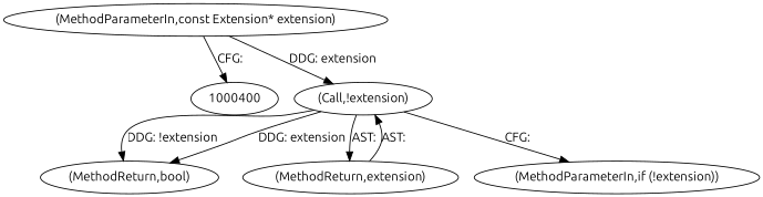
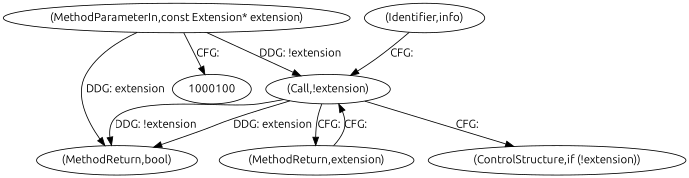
  digraph {
    fontname=Ubuntu
    node [fontname=Ubuntu]
    edge [fontname=Ubuntu]
    n1 [label="(MethodParameterIn,const Extension* extension)"]
    n2 [label="(Call,!extension)"]
    n3 [label="(MethodReturn,bool)"]
-   1000100 [label=1000400]
+   1000100
    n5 [label="(MethodReturn,extension)"]
-   n6 [label="(MethodParameterIn,if (!extension))"]
-   n1 -> n2 [label="DDG: extension"]
+   n6 [label="(ControlStructure,if (!extension))"]
+   n7 [label="(Identifier,info)"]
+   n1 -> n2 [label="DDG: !extension"]
+   n1 -> n3 [label="DDG: extension"]
    n1 -> 1000100 [label="CFG: "]
    n2 -> n3 [label="DDG: extension"]
    n2 -> n3 [label="DDG: !extension"]
-   n2 -> n5 [label="AST: "]
+   n2 -> n5 [label="CFG: "]
    n2 -> n6 [label="CFG: "]
-   n5 -> n2 [label="AST: "]
+   n5 -> n2 [label="CFG: "]
+   n7 -> n2 [label="CFG: "]
  }
